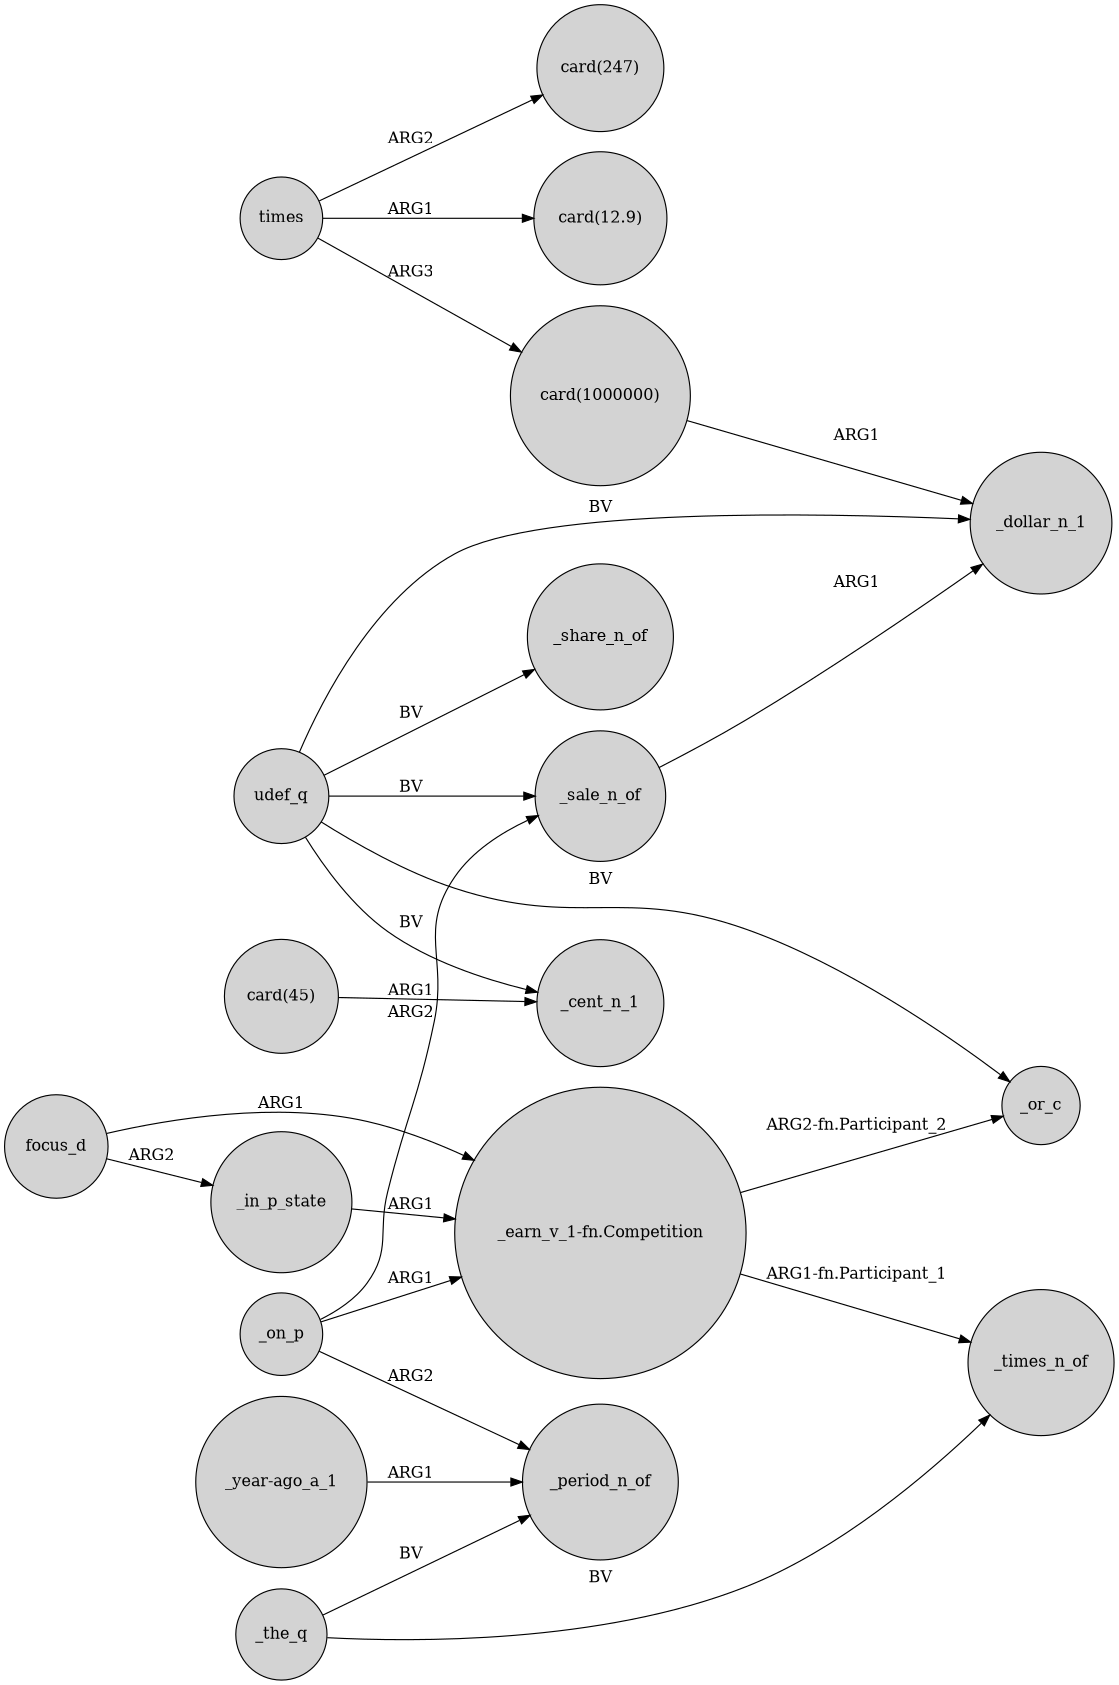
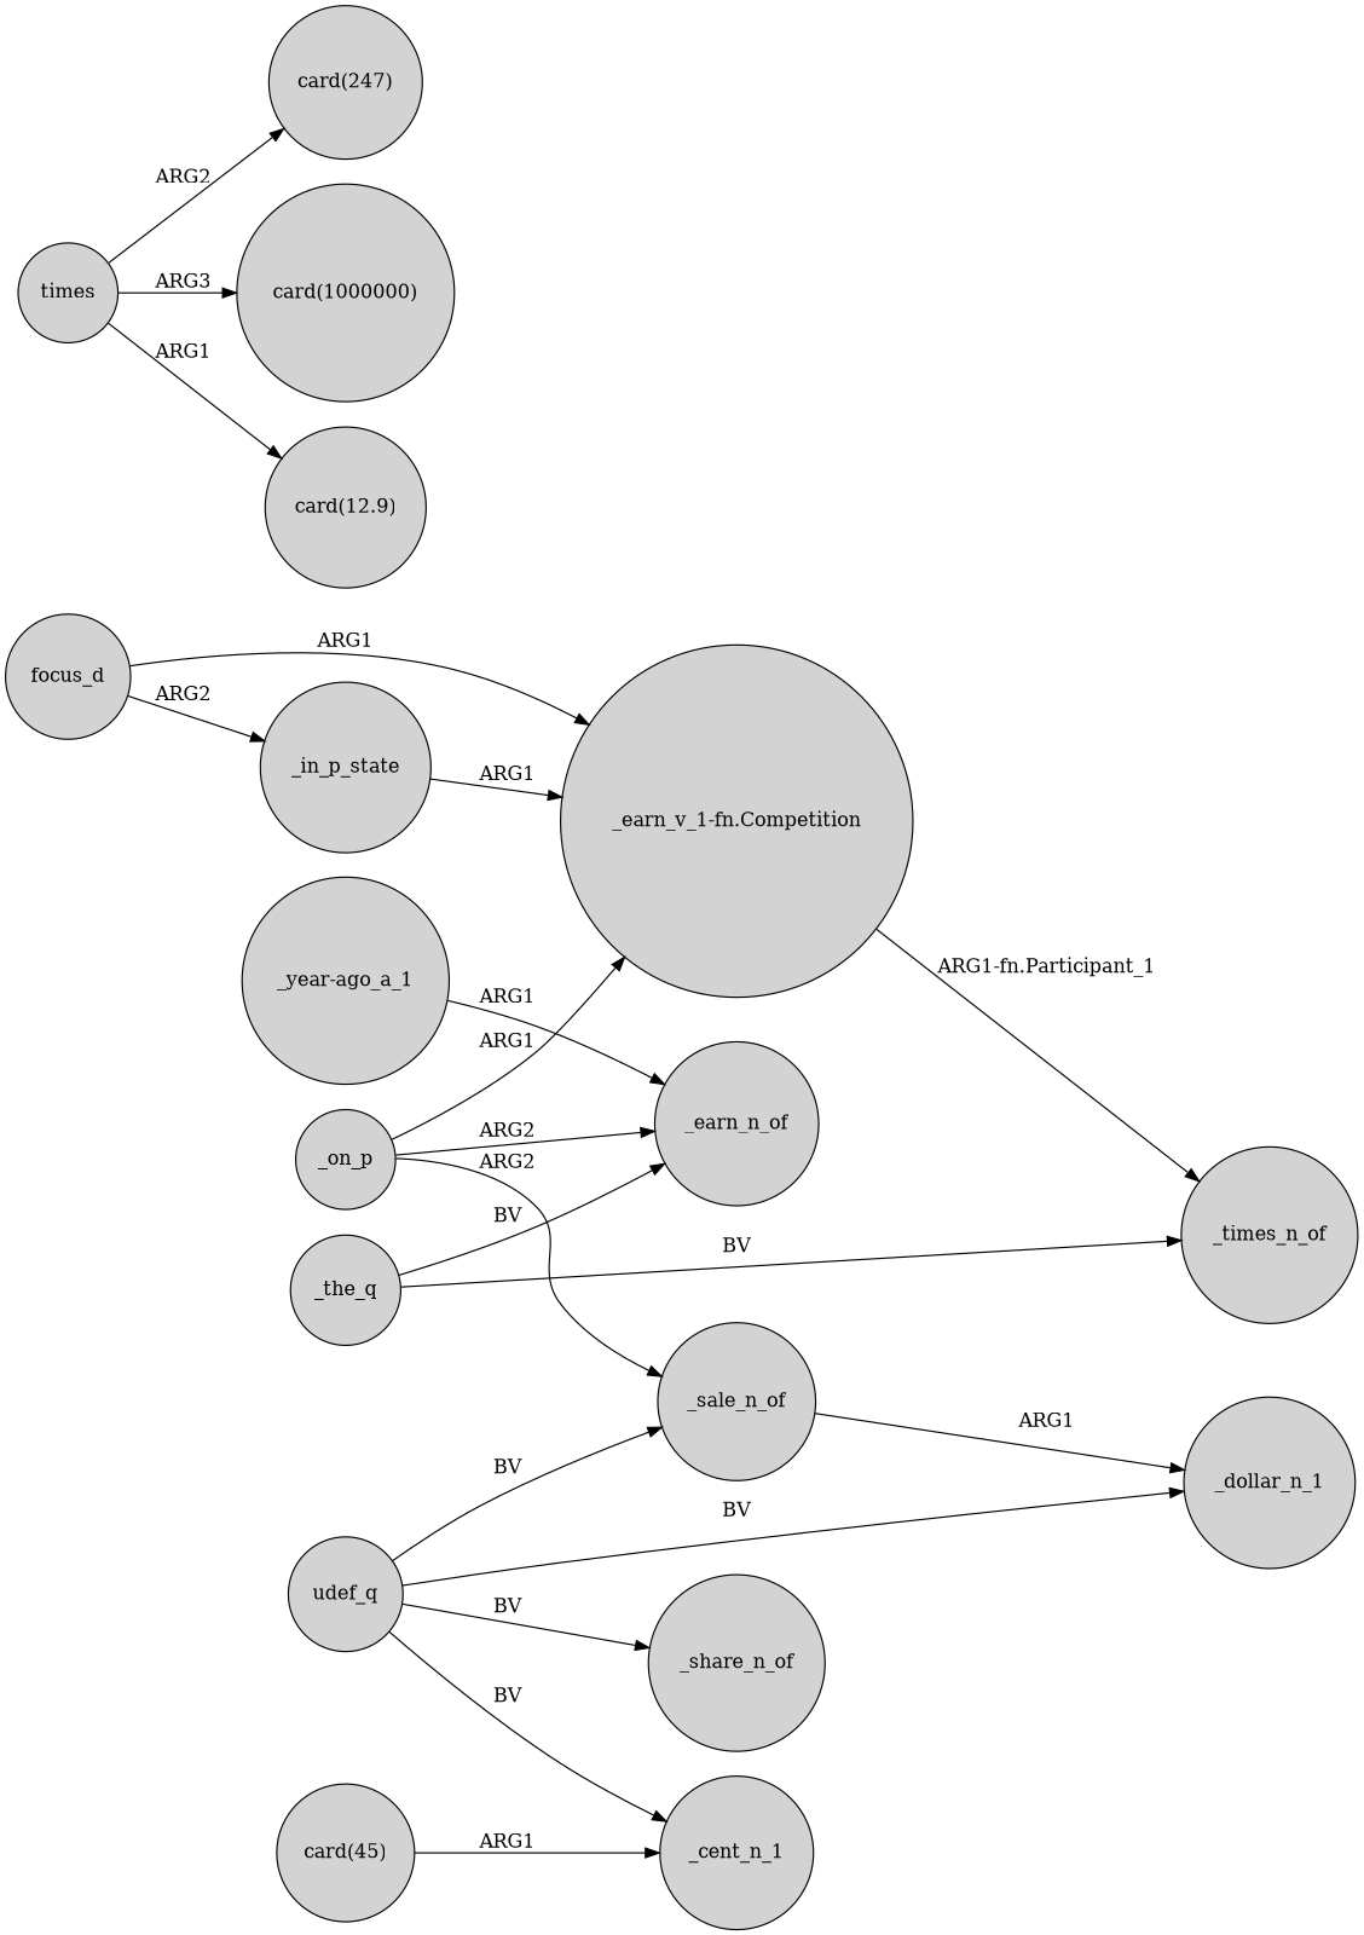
  digraph {
    rankdir=LR
    node [shape=circle style=filled]
    focus_d
    _in_p_state
    "_earn_v_1-fn.Competition"
-   _or_c
    n5 [label=_times_n_of]
    times
    "card(247)"
    "card(1000000)"
    "card(12.9)"
    _dollar_n_1
    _on_p
-   _period_n_of
+   _period_n_of [label=_earn_n_of]
    _sale_n_of
    "_year-ago_a_1"
    udef_q
    _cent_n_1
    _share_n_of
    _the_q
    "card(45)"
    focus_d -> _in_p_state [label=ARG2]
    focus_d -> "_earn_v_1-fn.Competition" [label=ARG1]
    _in_p_state -> "_earn_v_1-fn.Competition" [label=ARG1]
-   "_earn_v_1-fn.Competition" -> _or_c [label="ARG2-fn.Participant_2"]
    "_earn_v_1-fn.Competition" -> n5 [label="ARG1-fn.Participant_1"]
    times -> "card(247)" [label=ARG2]
    times -> "card(1000000)" [label=ARG3]
    times -> "card(12.9)" [label=ARG1]
-   "card(1000000)" -> _dollar_n_1 [label=ARG1]
    _on_p -> "_earn_v_1-fn.Competition" [label=ARG1]
    _on_p -> _period_n_of [label=ARG2]
    _on_p -> _sale_n_of [label=ARG2]
    _sale_n_of -> _dollar_n_1 [label=ARG1]
    "_year-ago_a_1" -> _period_n_of [label=ARG1]
-   udef_q -> _or_c [label=BV]
    udef_q -> _dollar_n_1 [label=BV]
    udef_q -> _sale_n_of [label=BV]
    udef_q -> _cent_n_1 [label=BV]
    udef_q -> _share_n_of [label=BV]
    _the_q -> n5 [label=BV]
    _the_q -> _period_n_of [label=BV]
    "card(45)" -> _cent_n_1 [label=ARG1]
  }
